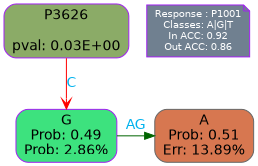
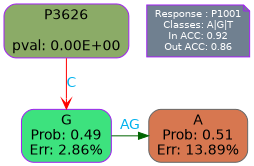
  digraph {
    ranksep=equally
    splines=polylines
    node [color=purple fontname=helvetica shape=box style="filled, rounded"]
    edge [fontcolor=deepskyblue2 fontname=helvetica]
    n1 [color=gray40 fillcolor="#d77750" label="A\nProb: 0.51\nErr: 13.89%"]
-   n2 [fillcolor="#3de27e" label="G\nProb: 0.49\nProb: 2.86%"]
+   n2 [fillcolor="#3de27e" label="G\nProb: 0.49\nErr: 2.86%"]
    n3 [align=left fillcolor=slategray fontcolor=white fontsize=10 label="Response : P1001\nClasses: A|G|T\nIn ACC: 0.92\nOut ACC: 0.86\n" shape=note style=filled]
-   n4 [fillcolor="#8bab67" label="P3626\n\npval: 0.03E+00"]
+   n4 [fillcolor="#8bab67" label="P3626\n\npval: 0.00E+00"]
    subgraph sub_1 {
      rank=same
      n1
      n2
    }
    subgraph sub_2 {
      rank=same
      n3
      n4
    }
    n2 -> n1 [arrowhead=normal color=darkgreen label=AG]
    n4 -> n2 [arrowhead=vee color=red label=C]
  }
